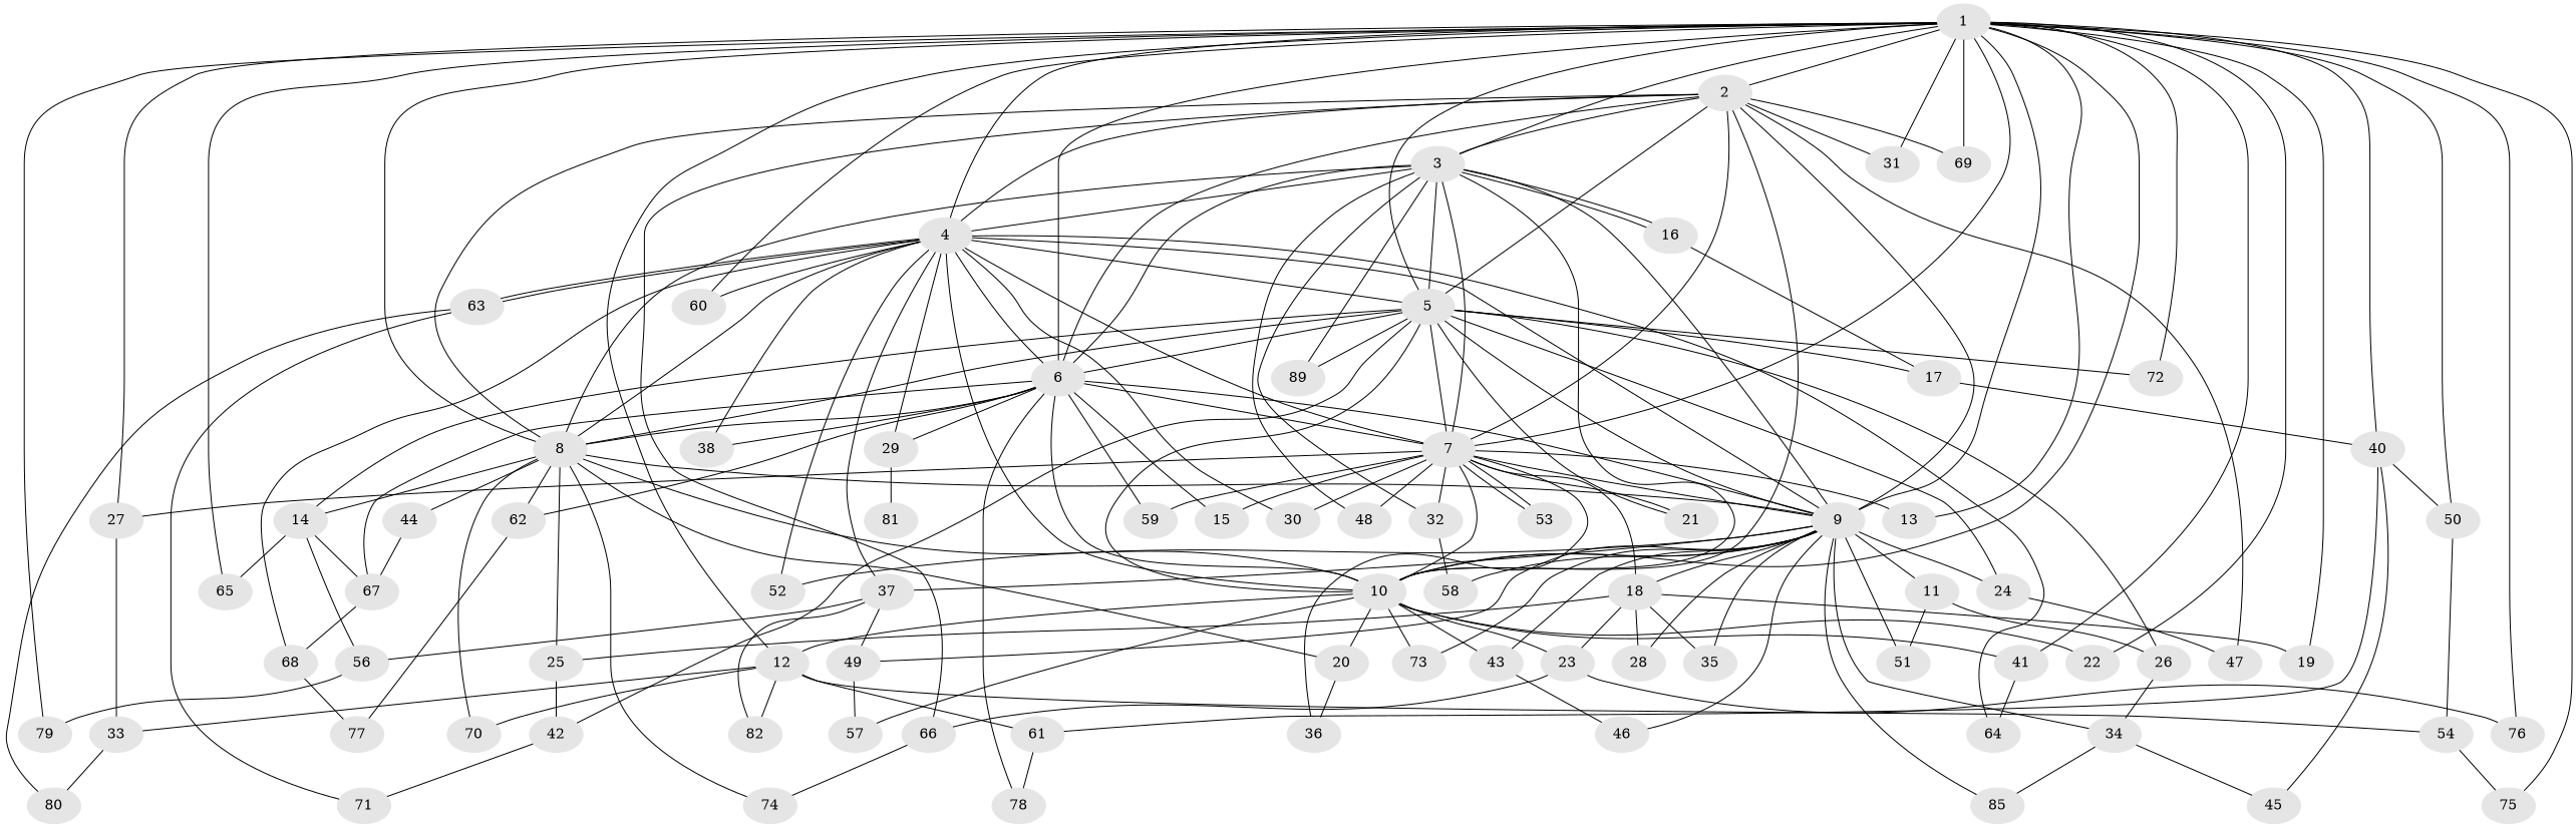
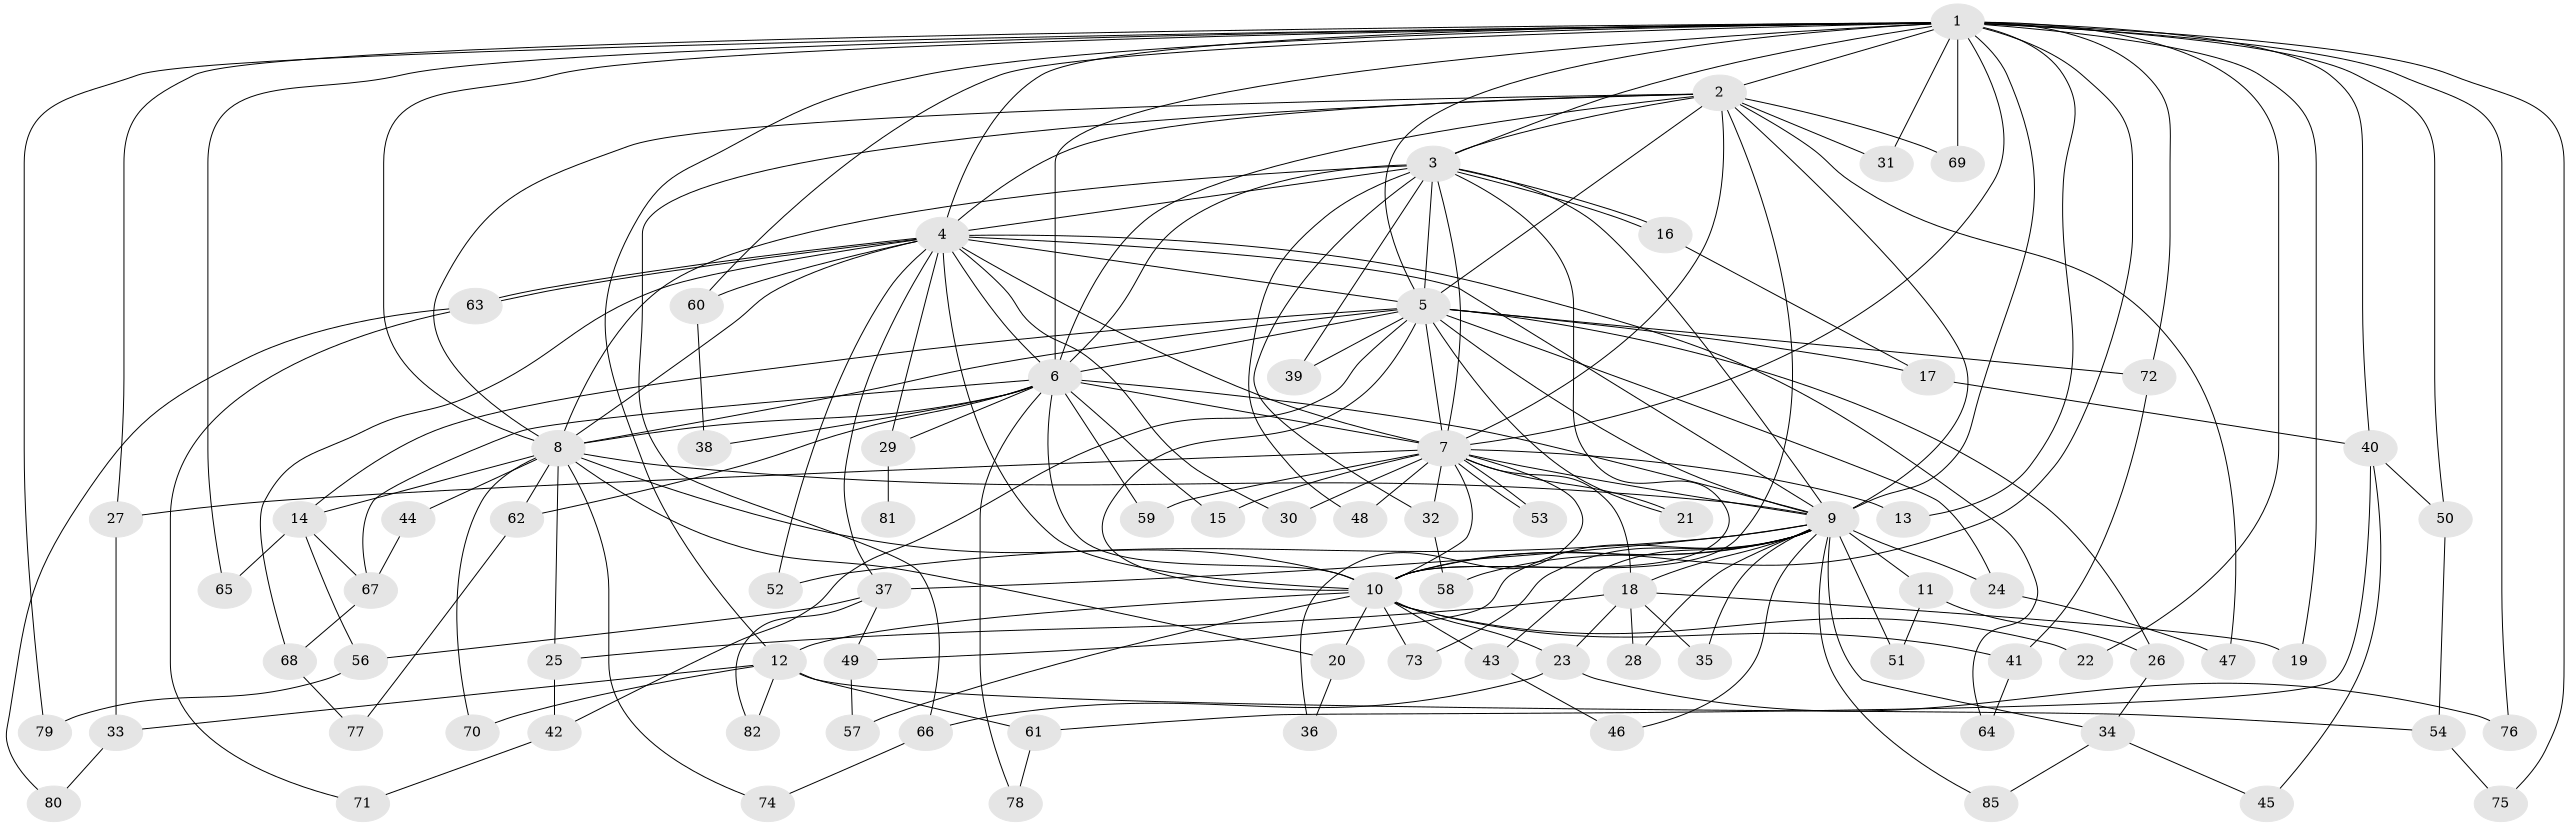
  graph {
    node [color=gray90 style=filled]
    1
    2
    3
    4
    5
    6
    7
    8
    9
    10
    12
    13
    19
    22
    27
    31
    40
    41
    50
    60
    65
    69
    72
    75
    76
    79
    47
    66
    16
    32
-   39 [label=89]
+   39
    48
    29
    30
    37
    38
    52
    63
    64
    68
    14
    17
    21
    24
    26
    42
    15
    59
    62
    78
    67
    18
    36
    53
    44
    20
    25
    70
    74
    11
    28
    34
    35
    43
    46
    49
    51
    n68 [label=85]
    58
    73
    23
    57
    33
    54
    61
    82
    45
    81
    56
    80
    71
    77
    1 -- 2
    1 -- 3
    1 -- 4
    1 -- 5
    1 -- 6
    1 -- 7
    1 -- 8
    1 -- 9
    1 -- 10
    1 -- 12
    1 -- 13
    1 -- 19
    1 -- 22
    1 -- 27
    1 -- 31
    1 -- 40
-   1 -- 41
+   72 -- 41
    1 -- 50
    1 -- 60
    1 -- 65
    1 -- 69
    1 -- 72
    1 -- 75
    1 -- 76
    1 -- 79
    2 -- 3
    2 -- 4
    2 -- 5
    2 -- 6
    2 -- 7
    2 -- 8
    2 -- 9
    2 -- 10
    2 -- 31
    2 -- 69
    2 -- 47
    2 -- 66
    3 -- 4
    3 -- 5
    3 -- 6
    3 -- 7
    3 -- 8
    3 -- 9
    3 -- 10
    3 -- 16
    3 -- 16
    3 -- 32
    3 -- 39
    3 -- 48
    4 -- 5
    4 -- 6
    4 -- 7
    4 -- 8
    4 -- 9
    4 -- 10
    4 -- 60
    4 -- 29
    4 -- 30
    4 -- 37
-   4 -- 38
+   60 -- 38
    4 -- 52
    4 -- 63
    4 -- 63
    4 -- 64
    4 -- 68
    5 -- 6
    5 -- 7
    5 -- 8
    5 -- 9
    5 -- 10
    5 -- 72
    5 -- 39
    5 -- 14
    5 -- 17
    5 -- 21
    5 -- 24
    5 -- 26
    5 -- 42
    6 -- 7
    6 -- 8
    6 -- 9
    6 -- 10
    6 -- 29
    6 -- 38
    6 -- 15
    6 -- 59
    6 -- 62
    6 -- 78
    6 -- 67
    7 -- 9
    7 -- 10
    7 -- 13
    7 -- 27
    7 -- 32
    7 -- 48
    7 -- 30
    7 -- 21
    7 -- 15
    7 -- 59
    7 -- 18
    7 -- 36
    7 -- 53
    7 -- 53
    8 -- 9
    8 -- 10
    8 -- 14
    8 -- 62
    8 -- 44
    8 -- 20
    8 -- 25
    8 -- 70
    8 -- 74
    9 -- 10
    9 -- 37
    9 -- 52
    9 -- 24
    9 -- 18
    9 -- 11
    9 -- 28
    9 -- 34
    9 -- 35
    9 -- 43
    9 -- 46
    9 -- 49
    9 -- 51
    9 -- n68
    9 -- 58
    9 -- 73
    10 -- 12
    10 -- 22
    10 -- 41
    10 -- 20
    10 -- 43
    10 -- 73
    10 -- 23
    10 -- 57
    12 -- 70
    12 -- 33
    12 -- 54
    12 -- 61
    12 -- 82
    27 -- 33
    40 -- 50
    40 -- 61
    40 -- 45
    41 -- 64
    50 -- 54
    66 -- 74
    16 -- 17
    32 -- 58
    29 -- 81
    37 -- 49
    37 -- 82
    37 -- 56
    63 -- 80
    63 -- 71
    68 -- 77
    14 -- 65
    14 -- 67
    14 -- 56
    17 -- 40
    24 -- 47
    26 -- 34
    42 -- 71
    62 -- 77
    67 -- 68
    18 -- 19
    18 -- 25
    18 -- 28
    18 -- 35
    18 -- 23
    44 -- 67
    20 -- 36
    25 -- 42
    11 -- 26
    11 -- 51
    34 -- n68
    34 -- 45
    43 -- 46
    49 -- 57
    23 -- 76
    23 -- 66
    33 -- 80
    54 -- 75
    61 -- 78
    56 -- 79
  }
